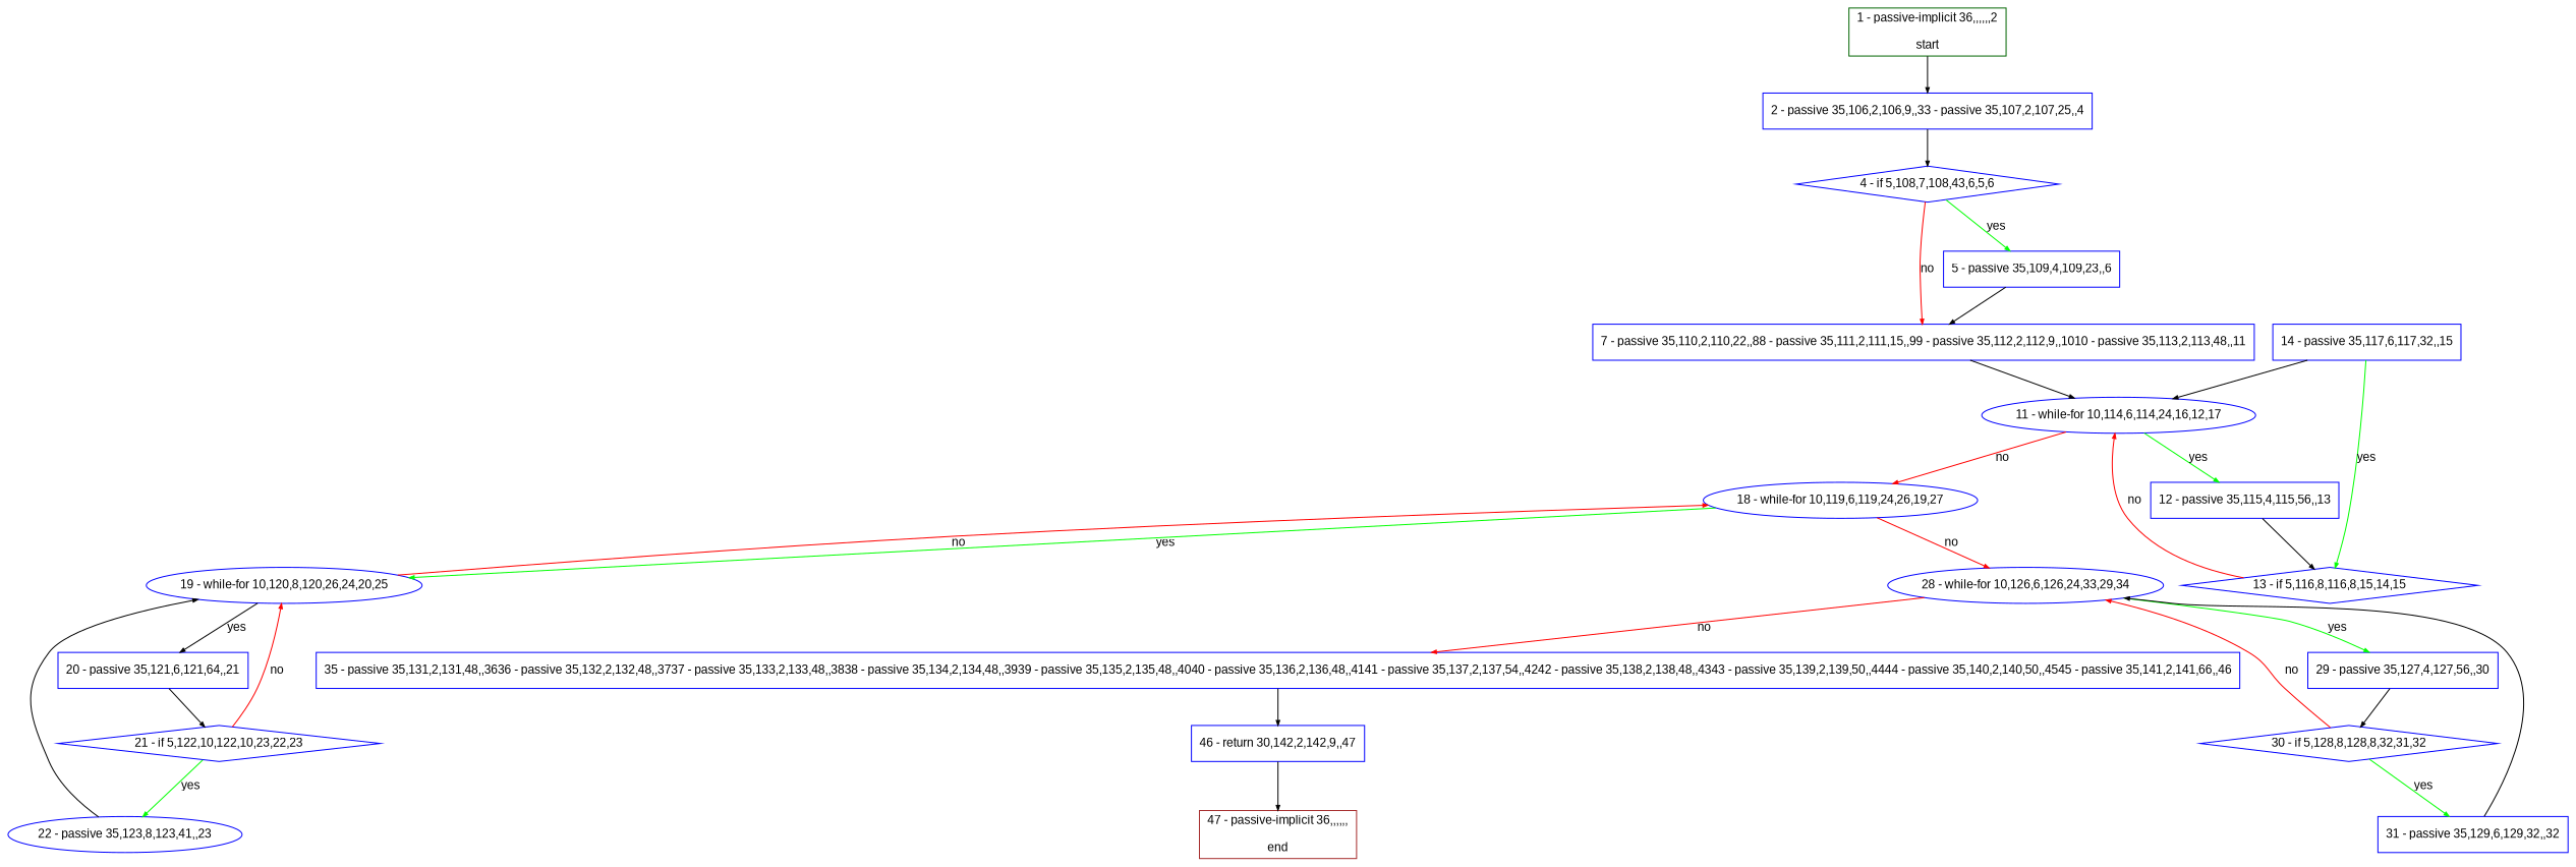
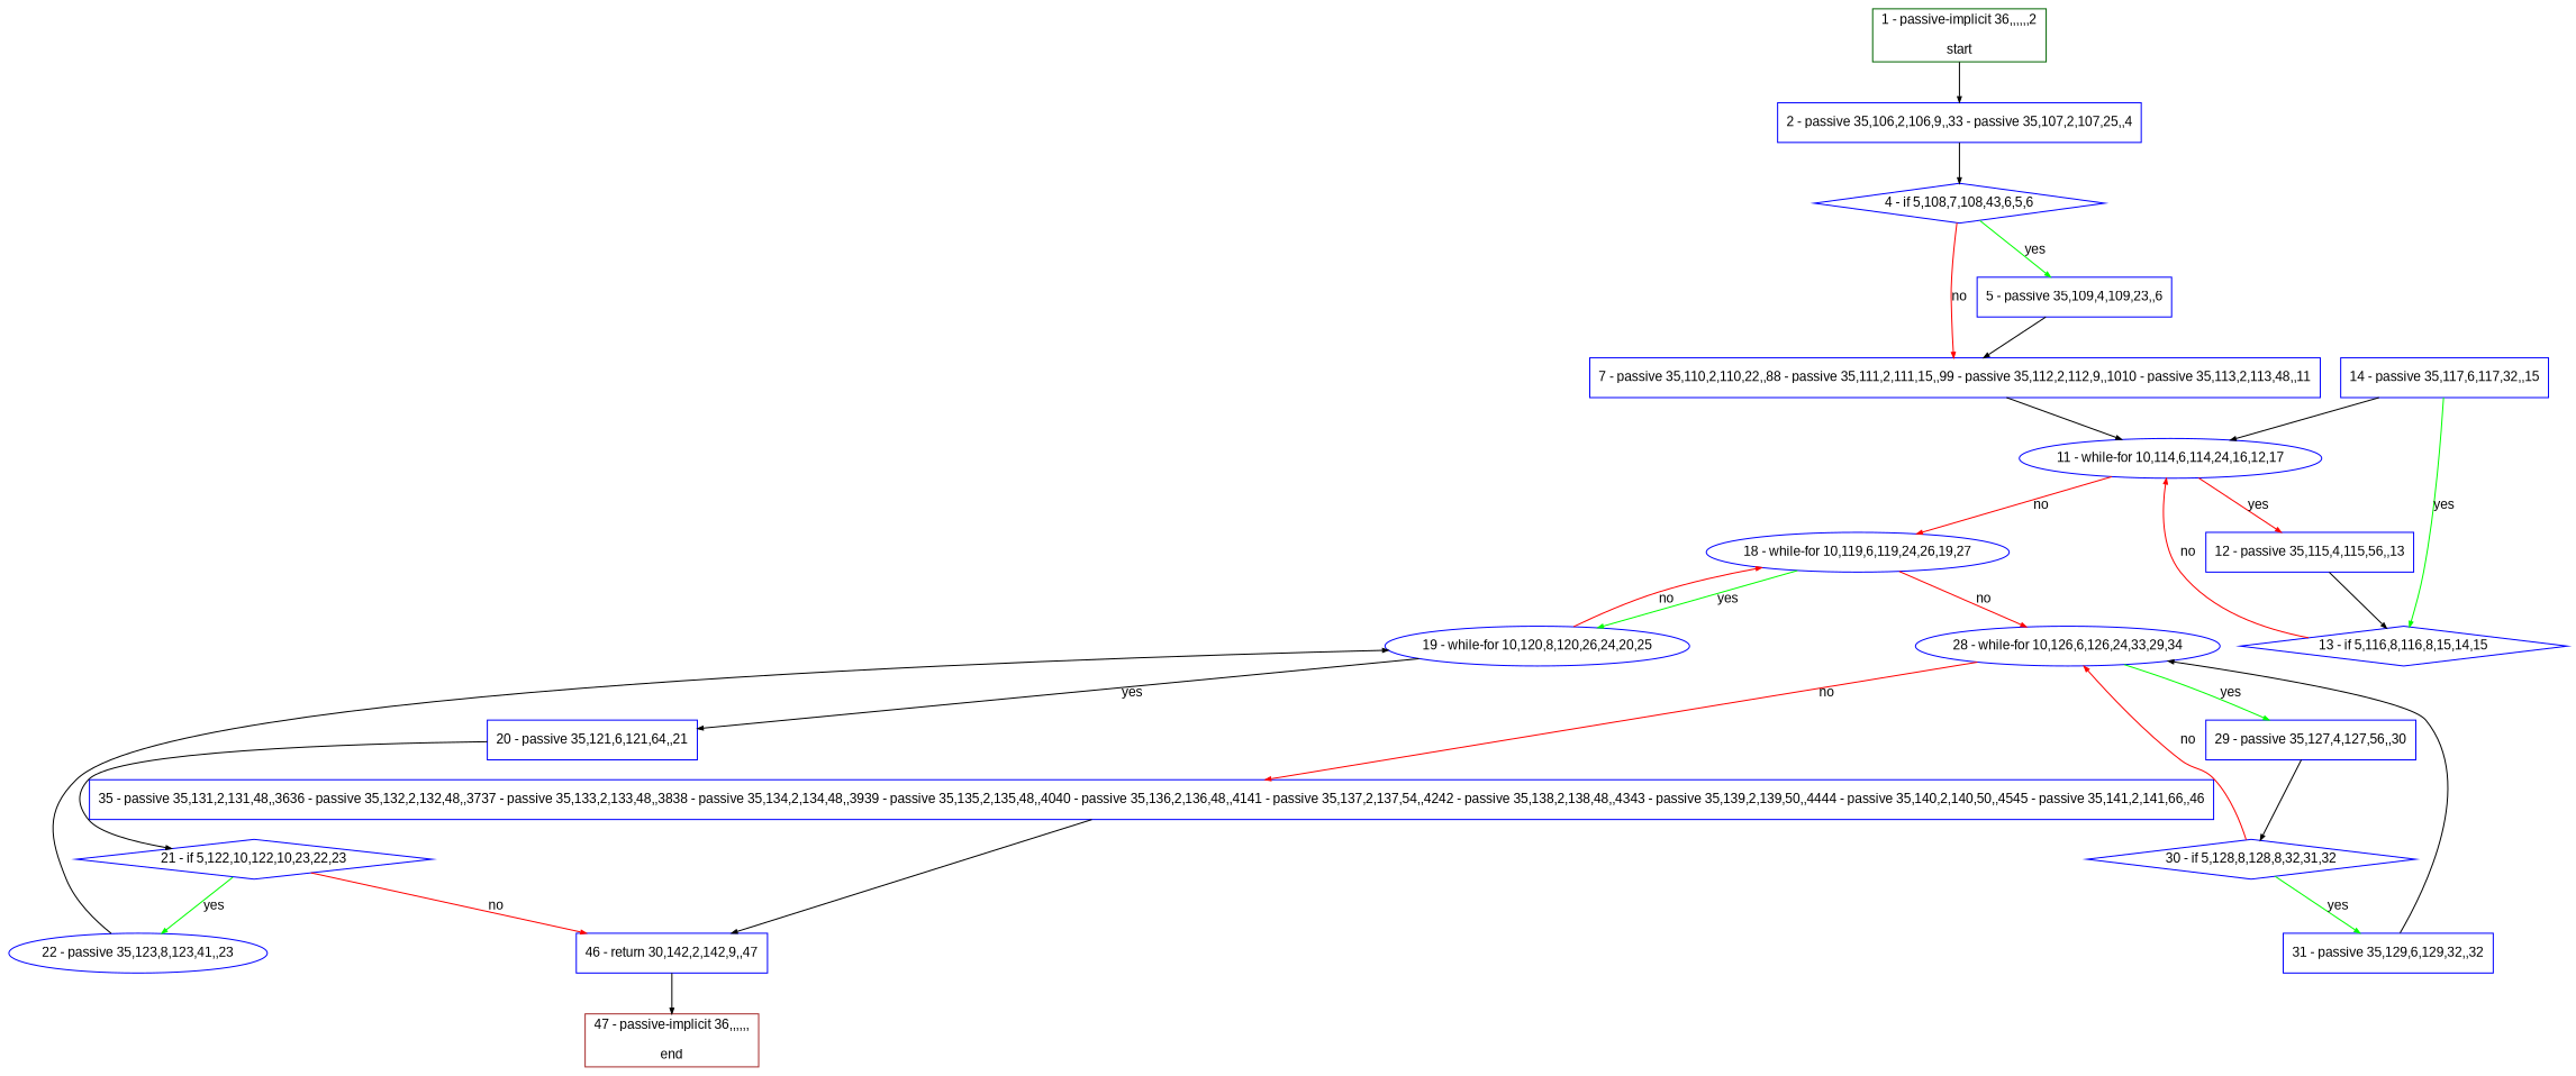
  digraph {
    bgcolor=white
    compound=true
    fillcolor="#FFFFCC"
    fontname=Arial
    fontsize=12
    pack=true
    packmode=clust
    style="rounded,filled"
    node [color="#0000ff" compound=true fillcolor="#ffffff" fixedsize=false fontname=Arial fontsize=12 node_initialized=no shape=box style=filled]
    edge [arrowhead=normal arrowsize=0.5 arrowtail=none color="#000000" compound=true dir=forward fontcolor=black fontname=Arial fontsize=12]
    n1 [label="2 - passive 35,106,2,106,9,,33 - passive 35,107,2,107,25,,4"]
    n2 [label="4 - if 5,108,7,108,43,6,5,6" shape=diamond]
    n3 [label="5 - passive 35,109,4,109,23,,6"]
    n4 [label="7 - passive 35,110,2,110,22,,88 - passive 35,111,2,111,15,,99 - passive 35,112,2,112,9,,1010 - passive 35,113,2,113,48,,11"]
    n5 [color="#006400" label="1 - passive-implicit 36,,,,,,2\n\nstart"]
    n6 [label="11 - while-for 10,114,6,114,24,16,12,17" shape=oval]
    n7 [label="12 - passive 35,115,4,115,56,,13"]
    n8 [label="18 - while-for 10,119,6,119,24,26,19,27" shape=oval]
    n9 [label="13 - if 5,116,8,116,8,15,14,15" shape=diamond]
    n10 [label="19 - while-for 10,120,8,120,26,24,20,25" shape=oval]
    n11 [label="28 - while-for 10,126,6,126,24,33,29,34" shape=oval]
    n12 [label="20 - passive 35,121,6,121,64,,21"]
    n13 [label="29 - passive 35,127,4,127,56,,30"]
    n14 [label="35 - passive 35,131,2,131,48,,3636 - passive 35,132,2,132,48,,3737 - passive 35,133,2,133,48,,3838 - passive 35,134,2,134,48,,3939 - passive 35,135,2,135,48,,4040 - passive 35,136,2,136,48,,4141 - passive 35,137,2,137,54,,4242 - passive 35,138,2,138,48,,4343 - passive 35,139,2,139,50,,4444 - passive 35,140,2,140,50,,4545 - passive 35,141,2,141,66,,46"]
    n15 [label="14 - passive 35,117,6,117,32,,15"]
    n16 [label="21 - if 5,122,10,122,10,23,22,23" shape=diamond]
    n17 [label="30 - if 5,128,8,128,8,32,31,32" shape=diamond]
    n18 [label="46 - return 30,142,2,142,9,,47"]
    n19 [label="22 - passive 35,123,8,123,41,,23" shape=ellipse]
    n20 [label="31 - passive 35,129,6,129,32,,32"]
    n21 [color="#a52a2a" label="47 - passive-implicit 36,,,,,,\n\nend"]
    n1 -> n2
    n2 -> n3 [color="#00ff00" label=yes]
    n2 -> n4 [color="#ff0000" label=no]
    n3 -> n4
    n4 -> n6
    n5 -> n1
-   n6 -> n7 [color="#00ff00" label=yes]
+   n6 -> n7 [color="#ff0000" label=yes]
    n6 -> n8 [color="#ff0000" label=no]
    n7 -> n9
    n8 -> n10 [color="#00ff00" label=yes]
    n8 -> n11 [color="#ff0000" label=no]
    n9 -> n6 [color="#ff0000" label=no]
    n10 -> n8 [color="#ff0000" label=no]
    n10 -> n12 [label=yes]
    n11 -> n13 [color="#00ff00" label=yes]
    n11 -> n14 [color="#ff0000" label=no]
    n12 -> n16
    n13 -> n17
    n14 -> n18
    n15 -> n6
    n15 -> n9 [color="#00ff00" label=yes]
-   n16 -> n10 [color="#ff0000" label=no]
+   n16 -> n18 [color="#ff0000" label=no]
    n16 -> n19 [color="#00ff00" label=yes]
    n17 -> n11 [color="#ff0000" label=no]
    n17 -> n20 [color="#00ff00" label=yes]
    n18 -> n21
    n19 -> n10
    n20 -> n11
  }
